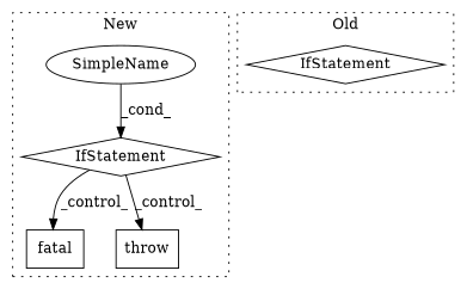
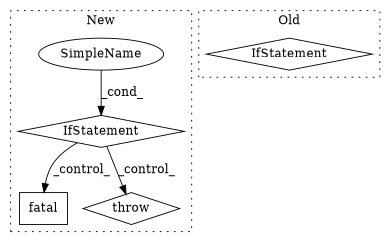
  digraph {
    node [a=25 shape=box]
    n1 [a=32 l="6,1" label=fatal s="7561,7991"]
    n2 [l="4,2" label=IfStatement s="7516,7532" shape=diamond]
    n3 [a=42 label=SimpleName shape=ellipse]
-   n4 [a=53 l=6 label=throw s=8000]
+   n4 [a=53 l=6 label=throw s=8000 shape=diamond]
    n5 [l=41 label=IfStatement s=7115 shape=diamond]
    subgraph cluster_1 {
      label=New
      style=dotted
      n1
      n2
      n3
      n4
    }
    subgraph cluster_2 {
      label=Old
      style=dotted
      n5
    }
    n2 -> n1 [label=_control_]
    n2 -> n4 [label=_control_]
    n3 -> n2 [label=_cond_]
  }
